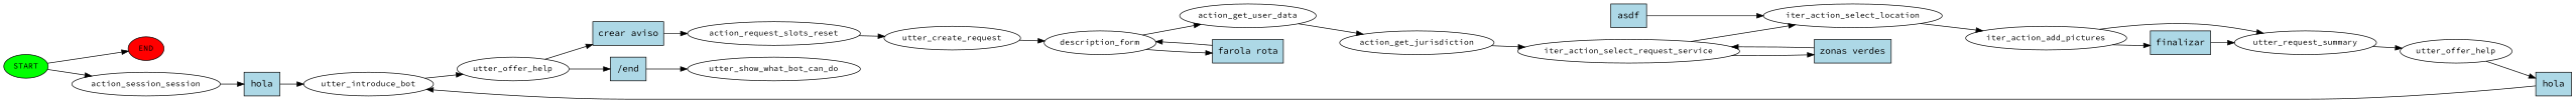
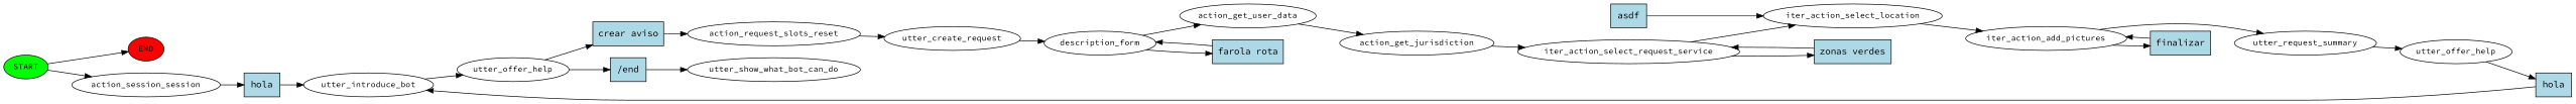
  digraph {
    fontname="Source Code Pro"
    rankdir=LR
    node [fontname="Source Code Pro" fontsize=12]
    edge [fontname="Source Code Pro"]
    n1 [fillcolor=green label=START style=filled]
    n2 [fillcolor=red label=END style=filled]
    n3 [label=action_session_session]
    n4 [fillcolor=lightblue label=hola shape=rect style=filled fontsize=""]
    n5 [label=utter_introduce_bot]
    n6 [label=utter_offer_help]
    n7 [fillcolor=lightblue label="crear aviso" shape=rect style=filled fontsize=""]
    n8 [fillcolor=lightblue label="/end" shape=rect style=filled fontsize=""]
    n9 [label=action_request_slots_reset]
    n10 [label=utter_show_what_bot_can_do]
    n11 [label=utter_create_request]
    n12 [label=description_form]
    n13 [label=action_get_user_data]
    n14 [fillcolor=lightblue label="farola rota" shape=rect style=filled fontsize=""]
    n15 [label=action_get_jurisdiction]
    n16 [label=iter_action_select_request_service]
    n17 [label=iter_action_select_location]
    n18 [fillcolor=lightblue label="zonas verdes" shape=rect style=filled fontsize=""]
    n19 [label=iter_action_add_pictures]
    n20 [label=utter_request_summary]
    n21 [fillcolor=lightblue label=finalizar shape=rect style=filled fontsize=""]
    n22 [fillcolor=lightblue label=asdf shape=rect style=filled fontsize=""]
    n23 [label=utter_offer_help]
    n24 [fillcolor=lightblue label=hola shape=rect style=filled fontsize=""]
    n1 -> n2
    n1 -> n3
    n3 -> n4
    n4 -> n5
    n5 -> n6
    n6 -> n7
    n6 -> n8
    n7 -> n9
    n8 -> n10
    n9 -> n11
    n11 -> n12
    n12 -> n13
    n12 -> n14
    n13 -> n15
    n14 -> n12
    n15 -> n16
    n16 -> n17
    n16 -> n18
    n17 -> n19
    n18 -> n16
    n19 -> n20
    n19 -> n21
    n20 -> n23
-   n21 -> n20
+   n21 -> n19
    n22 -> n17
    n23 -> n24
    n24 -> n5
  }
